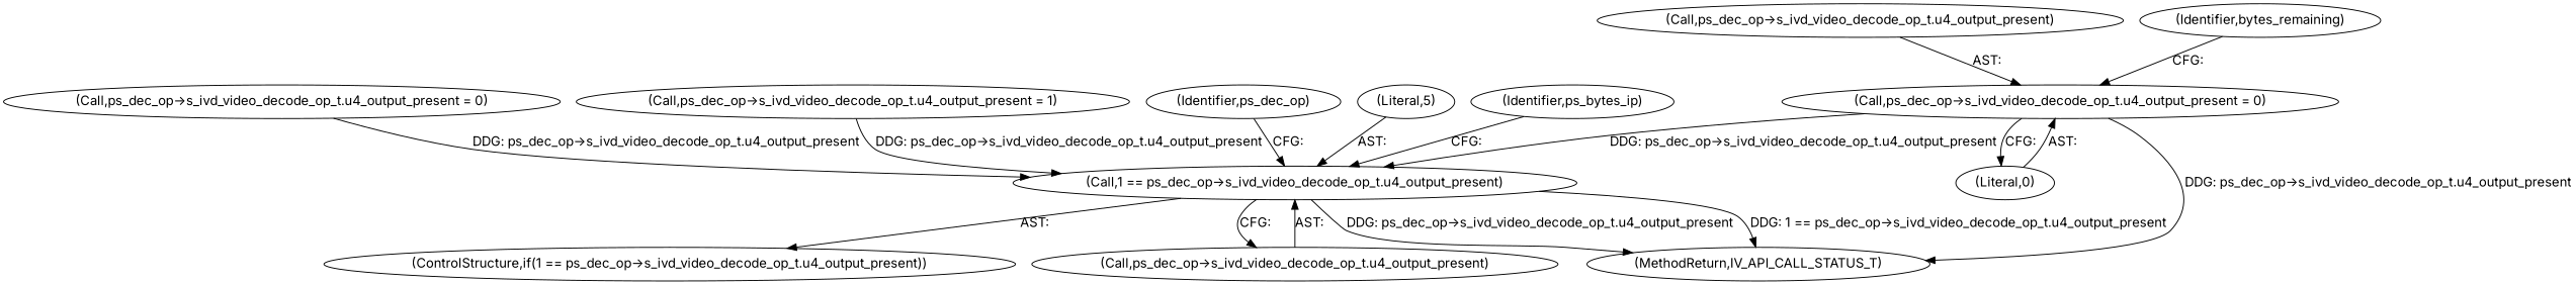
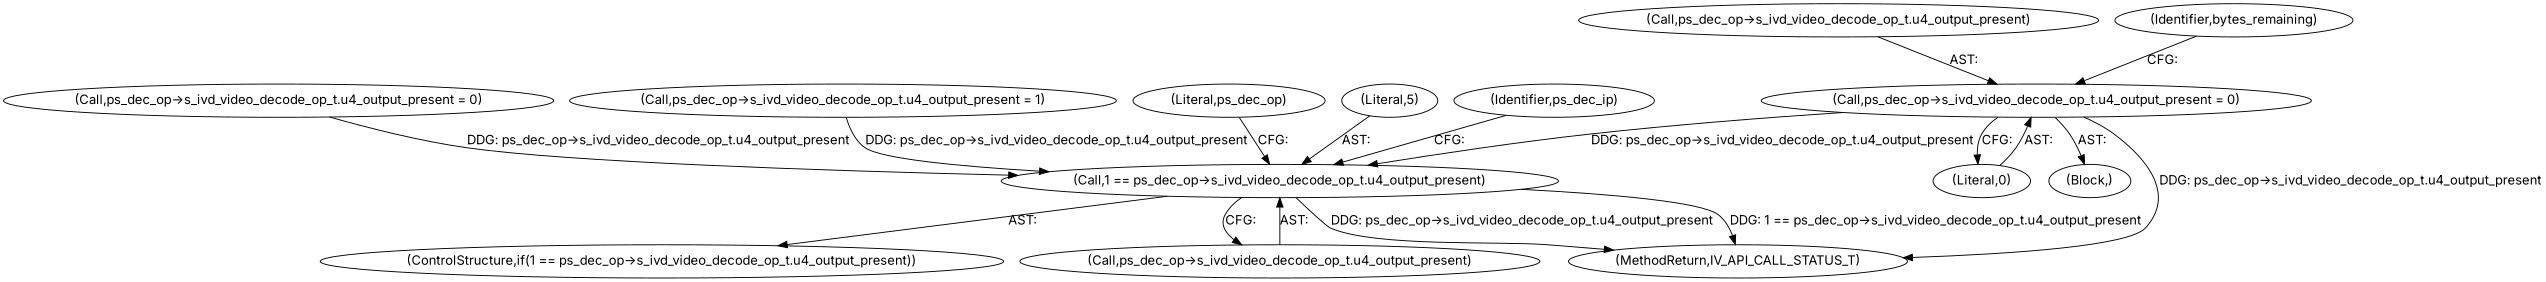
  digraph {
    fontname=Inter
    node [fontname=Inter]
    edge [fontname=Inter]
    n1 [label="(Call,ps_dec_op->s_ivd_video_decode_op_t.u4_output_present = 0)"]
    n2 [label="(Call,1 == ps_dec_op->s_ivd_video_decode_op_t.u4_output_present)"]
    n3 [label="(Literal,0)"]
+   n4 [label="(Block,)"]
    n5 [label="(MethodReturn,IV_API_CALL_STATUS_T)"]
    n6 [label="(ControlStructure,if(1 == ps_dec_op->s_ivd_video_decode_op_t.u4_output_present))"]
    n7 [label="(Call,ps_dec_op->s_ivd_video_decode_op_t.u4_output_present)"]
    n8 [label="(Call,ps_dec_op->s_ivd_video_decode_op_t.u4_output_present = 0)"]
    n9 [label="(Call,ps_dec_op->s_ivd_video_decode_op_t.u4_output_present = 1)"]
-   n10 [label="(Identifier,ps_dec_op)"]
+   n10 [label="(Literal,ps_dec_op)"]
    n11 [label="(Call,ps_dec_op->s_ivd_video_decode_op_t.u4_output_present)"]
    n12 [label="(Identifier,bytes_remaining)"]
    n13 [label="(Literal,5)"]
-   n14 [label="(Identifier,ps_bytes_ip)"]
+   n14 [label="(Identifier,ps_dec_ip)"]
    n1 -> n2 [label="DDG: ps_dec_op->s_ivd_video_decode_op_t.u4_output_present"]
    n1 -> n3 [label="CFG: "]
+   n1 -> n4 [label="AST: "]
    n1 -> n5 [label="DDG: ps_dec_op->s_ivd_video_decode_op_t.u4_output_present"]
    n2 -> n5 [label="DDG: 1 == ps_dec_op->s_ivd_video_decode_op_t.u4_output_present"]
    n2 -> n5 [label="DDG: ps_dec_op->s_ivd_video_decode_op_t.u4_output_present"]
    n2 -> n6 [label="AST: "]
    n2 -> n7 [label="CFG: "]
    n3 -> n1 [label="AST: "]
    n7 -> n2 [label="AST: "]
    n8 -> n2 [label="DDG: ps_dec_op->s_ivd_video_decode_op_t.u4_output_present"]
    n9 -> n2 [label="DDG: ps_dec_op->s_ivd_video_decode_op_t.u4_output_present"]
    n10 -> n2 [label="CFG: "]
    n11 -> n1 [label="AST: "]
    n12 -> n1 [label="CFG: "]
    n13 -> n2 [label="AST: "]
    n14 -> n2 [label="CFG: "]
  }
